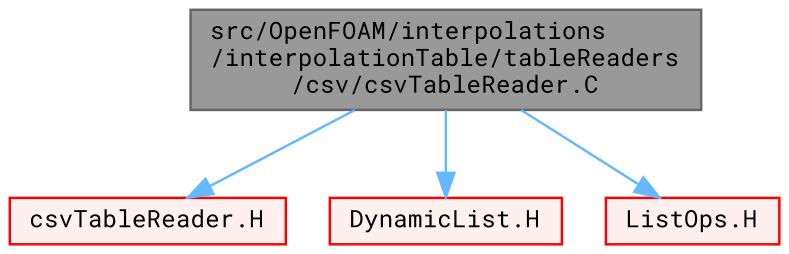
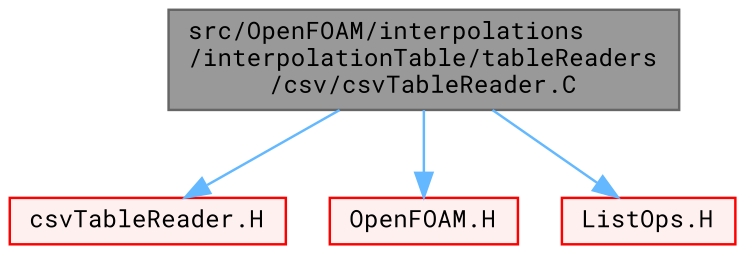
  digraph {
    fontname="Roboto Mono"
    node [color=red fillcolor="#FFF0F0" fontname="Roboto Mono" fontsize=10 shape=box style=filled]
    edge [color=steelblue1 fontname="Roboto Mono" fontsize=10 labelfontname=Helvetica labelfontsize=10 style=solid]
    n1 [color=gray40 fillcolor=grey60 fontcolor=black height=0.2 label="src/OpenFOAM/interpolations\l/interpolationTable/tableReaders\l/csv/csvTableReader.C" width=0.4]
    n2 [height=0.2 label="csvTableReader.H" width=0.4]
-   n3 [height=0.2 label="DynamicList.H" width=0.4]
+   n3 [height=0.2 label="OpenFOAM.H" width=0.4]
    n4 [height=0.2 label="ListOps.H" width=0.4]
    n1 -> n2
    n1 -> n3
    n1 -> n4
  }
